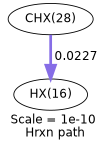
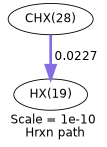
  digraph {
    fontname=Helvetica
    label="Scale = 1e-10\l Hrxn path"
    node [fontname=Helvetica]
    n1 [label="CHX(28)"]
-   n2 [label="HX(16)"]
+   n2 [label="HX(19)"]
    n1 -> n2 [arrowsize=1.57 color="0.7, 0.523, 0.9" fontname=Helvetica label=" 0.0227" style="setlinewidth(3.14)"]
  }
